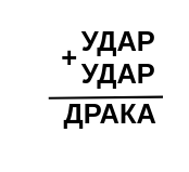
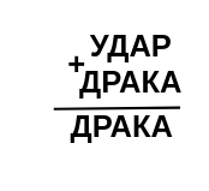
  <mxCell id="0" />
  <mxCell id="1" parent="0" />
- <mxCell id="2" value="УДАР&lt;br style=&quot;font-size: 34px;&quot;&gt;УДАР&lt;br style=&quot;font-size: 34px;&quot;&gt;" style="text;html=1;strokeColor=none;fillColor=none;align=center;verticalAlign=middle;whiteSpace=wrap;rounded=0;fontSize=34;fontStyle=1" vertex="1" parent="1"><mxGeometry x="80" y="20" width="130" height="100" as="geometry" /></mxCell>
+ <mxCell id="2" value="УДАР&lt;br style=&quot;font-size: 34px;&quot;&gt;ДРАКА&lt;br style=&quot;font-size: 34px;&quot;&gt;" style="text;html=1;strokeColor=none;fillColor=none;align=center;verticalAlign=middle;whiteSpace=wrap;rounded=0;fontSize=34;fontStyle=1" vertex="1" parent="1"><mxGeometry x="80" y="20" width="130" height="100" as="geometry" /></mxCell>
  <mxCell id="3" value="" style="endArrow=none;html=1;rounded=0;fontSize=34;exitX=0.301;exitY=1.005;exitDx=0;exitDy=0;entryX=0.996;entryY=0.291;entryDx=0;entryDy=0;strokeWidth=3;entryPerimeter=0;exitPerimeter=0;" edge="1" parent="1" source="4" target="5"><mxGeometry width="50" height="50" relative="1" as="geometry"><mxPoint x="190" y="200" as="sourcePoint" /><mxPoint x="240" y="150" as="targetPoint" /></mxGeometry></mxCell>
  <mxCell id="4" value="+" style="text;html=1;strokeColor=none;fillColor=none;align=center;verticalAlign=middle;whiteSpace=wrap;rounded=0;fontSize=34;fontStyle=1" vertex="1" parent="1"><mxGeometry y="20" width="130" height="100" as="geometry" x="20" /></mxCell>
  <mxCell id="5" value="ДРАКА" style="text;html=1;strokeColor=none;fillColor=none;align=center;verticalAlign=middle;whiteSpace=wrap;rounded=0;fontSize=34;fontStyle=1" vertex="1" parent="1"><mxGeometry x="70" y="90" width="130" height="100" as="geometry" /></mxCell>
